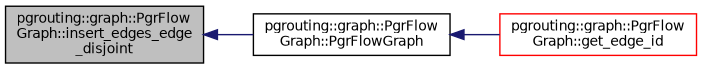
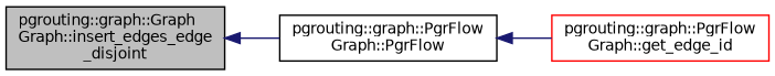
  digraph {
    rankdir=LR
    node [color=black fillcolor=white fontname=Helvetica fontsize=10 shape=record style=filled]
    edge [color=midnightblue dir=back fontname=Helvetica fontsize=10 labelfontname=Helvetica labelfontsize=10 style=solid]
-   n1 [fillcolor=grey75 fontcolor=black height=0.2 label="pgrouting::graph::PgrFlow\lGraph::insert_edges_edge\l_disjoint" width=0.4]
-   n2 [height=0.2 label="pgrouting::graph::PgrFlow\lGraph::PgrFlowGraph" width=0.4]
+   n1 [fillcolor=grey75 fontcolor=black height=0.2 label="pgrouting::graph::Graph\lGraph::insert_edges_edge\l_disjoint" width=0.4]
+   n2 [height=0.2 label="pgrouting::graph::PgrFlow\lGraph::PgrFlow" width=0.4]
    n3 [color=red height=0.2 label="pgrouting::graph::PgrFlow\lGraph::get_edge_id" width=0.4]
    n1 -> n2
    n2 -> n3
  }
